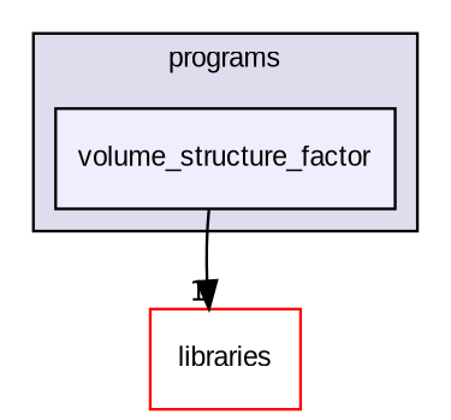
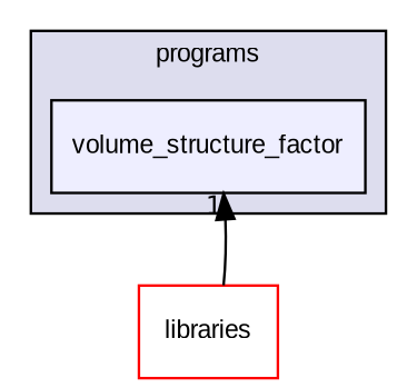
  digraph {
    compound=true
    fontname="Liberation Sans"
    node [fontname="Liberation Sans" fontsize=10 shape=box style=filled]
    n1 [fillcolor="#eeeeff" label=volume_structure_factor pencolor=black]
    n2 [color=red fillcolor=white label=libraries]
    subgraph cluster_1 {
      bgcolor="#ddddee"
      fontsize=10
      label=programs
      pencolor=black
      n1
    }
-   n1 -> n2 [headlabel=1 labeldistance=1.5 labelfontname=Helvetica labelfontsize=10 fontname="Liberation Sans"]
+   n2 -> n1 [headlabel=1 labeldistance=1.5 labelfontname=Helvetica labelfontsize=10 fontname="Liberation Sans"]
  }
